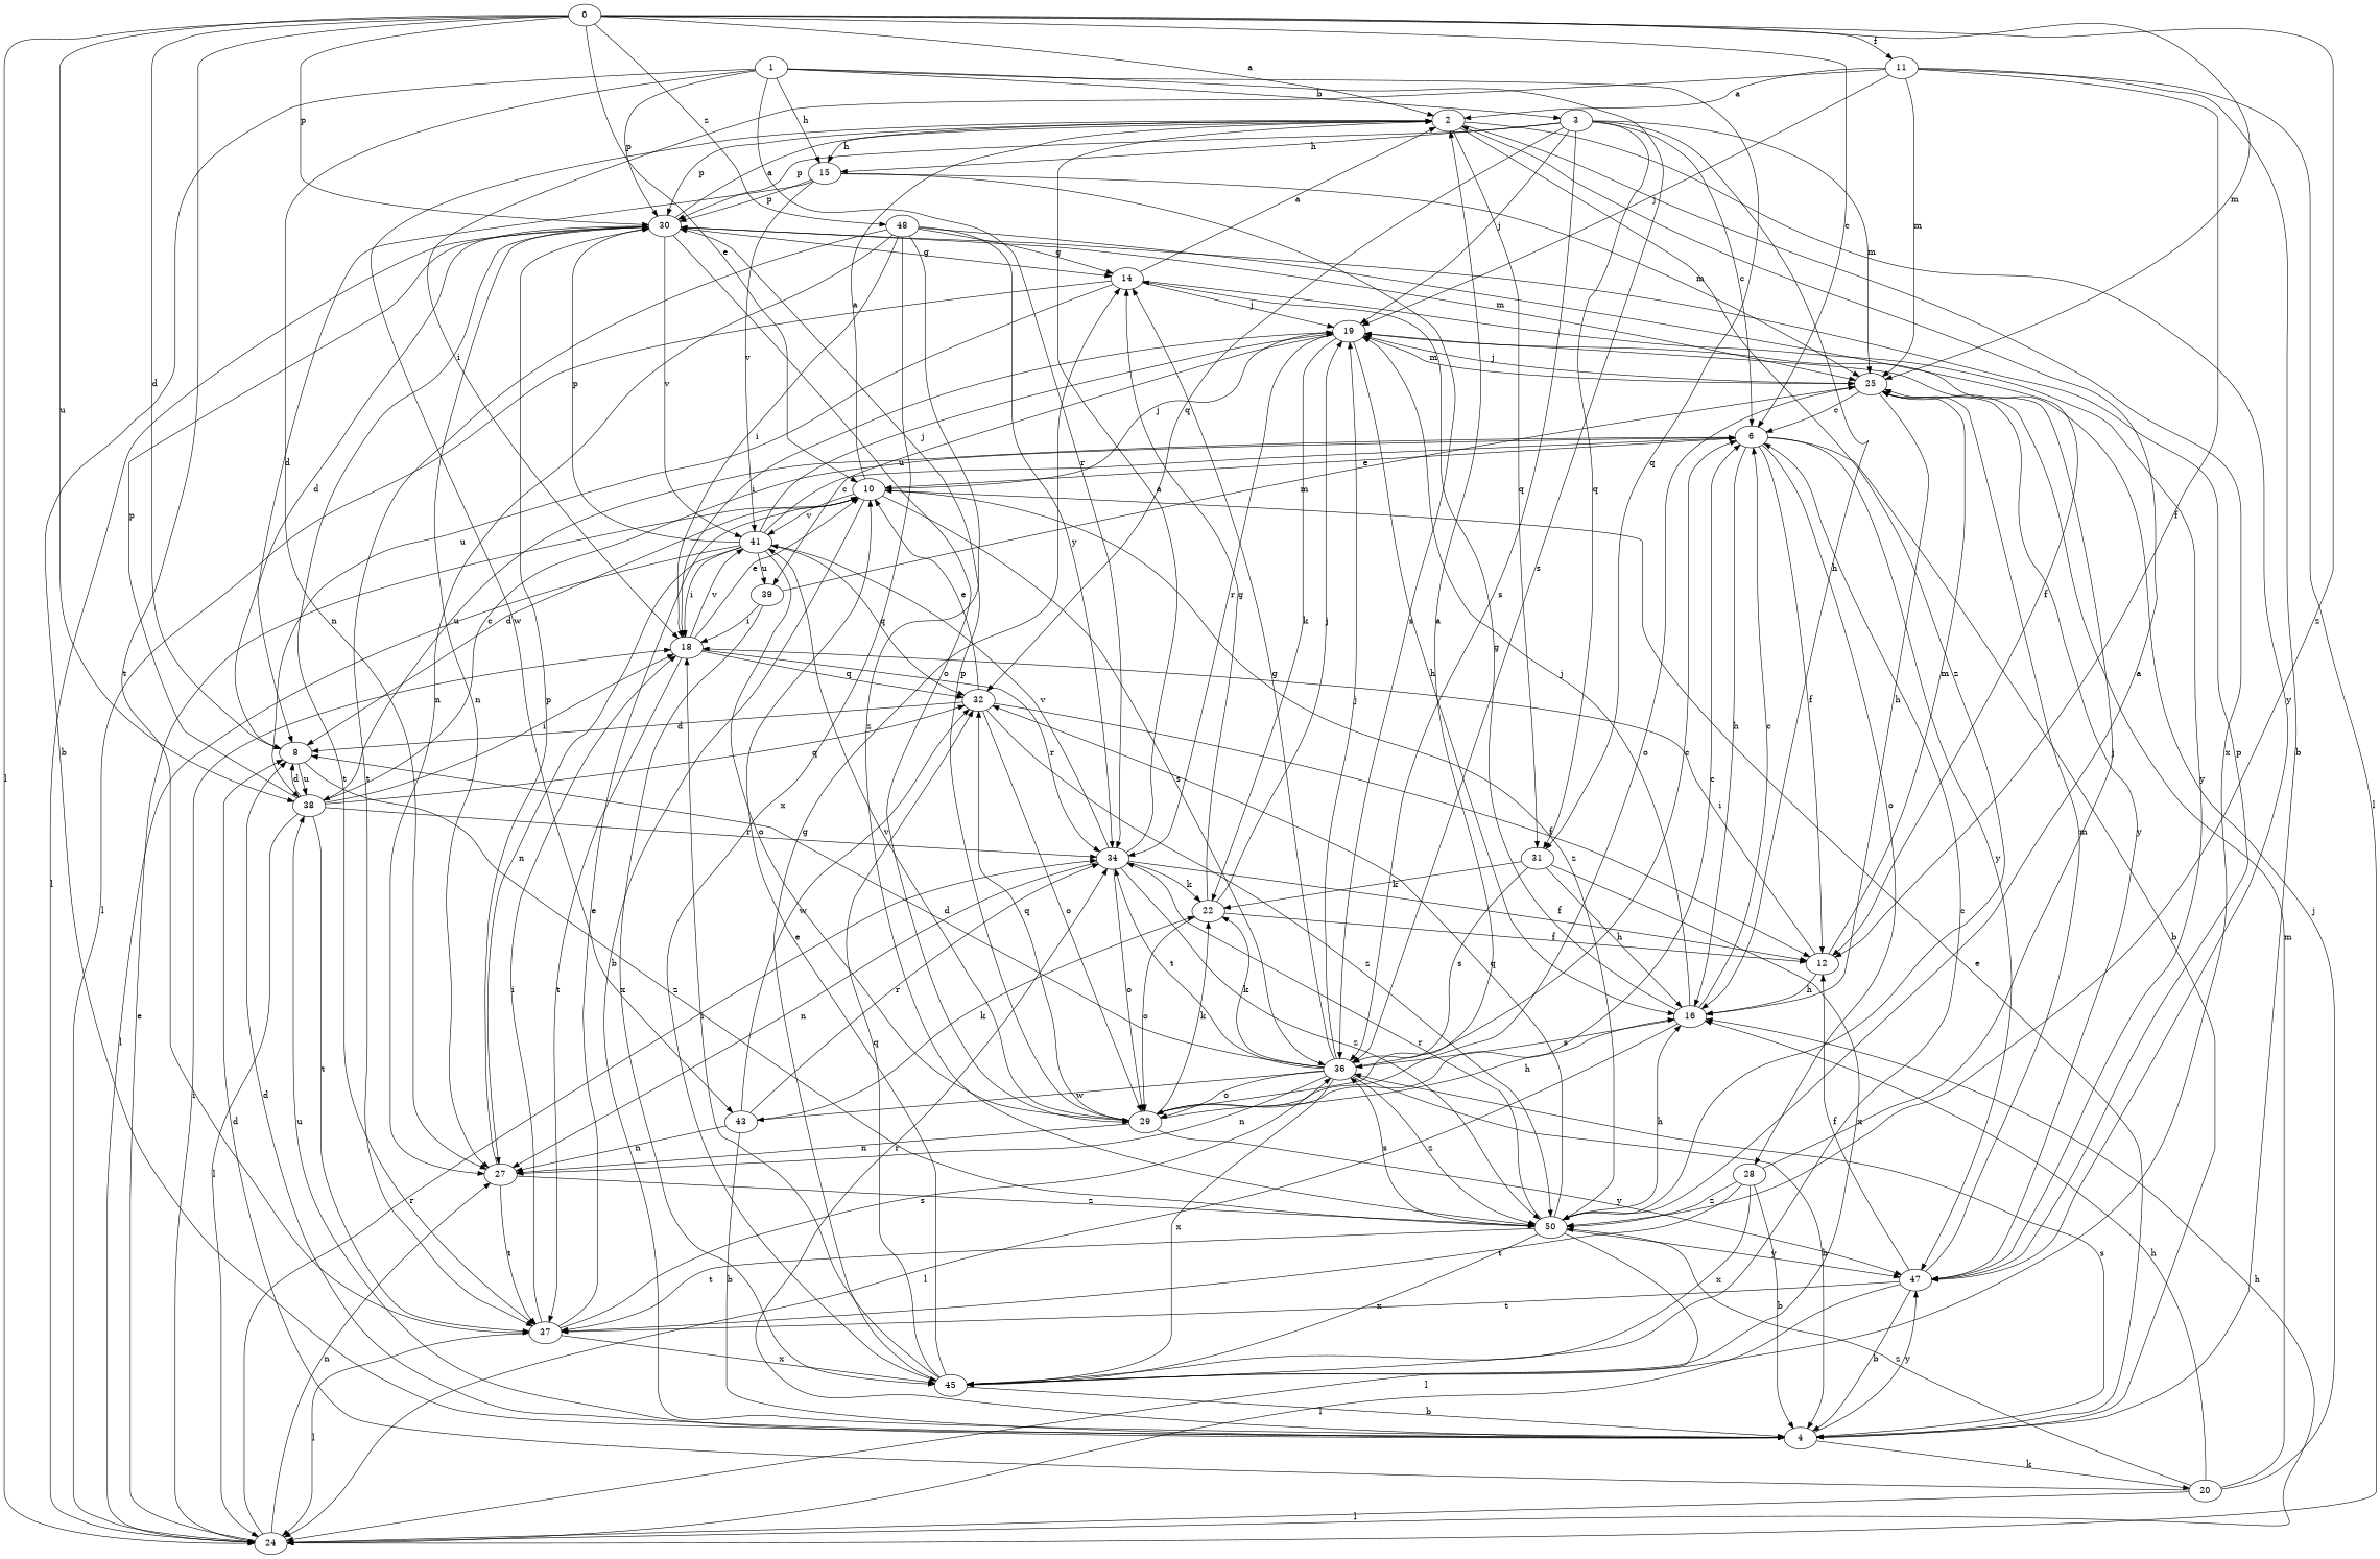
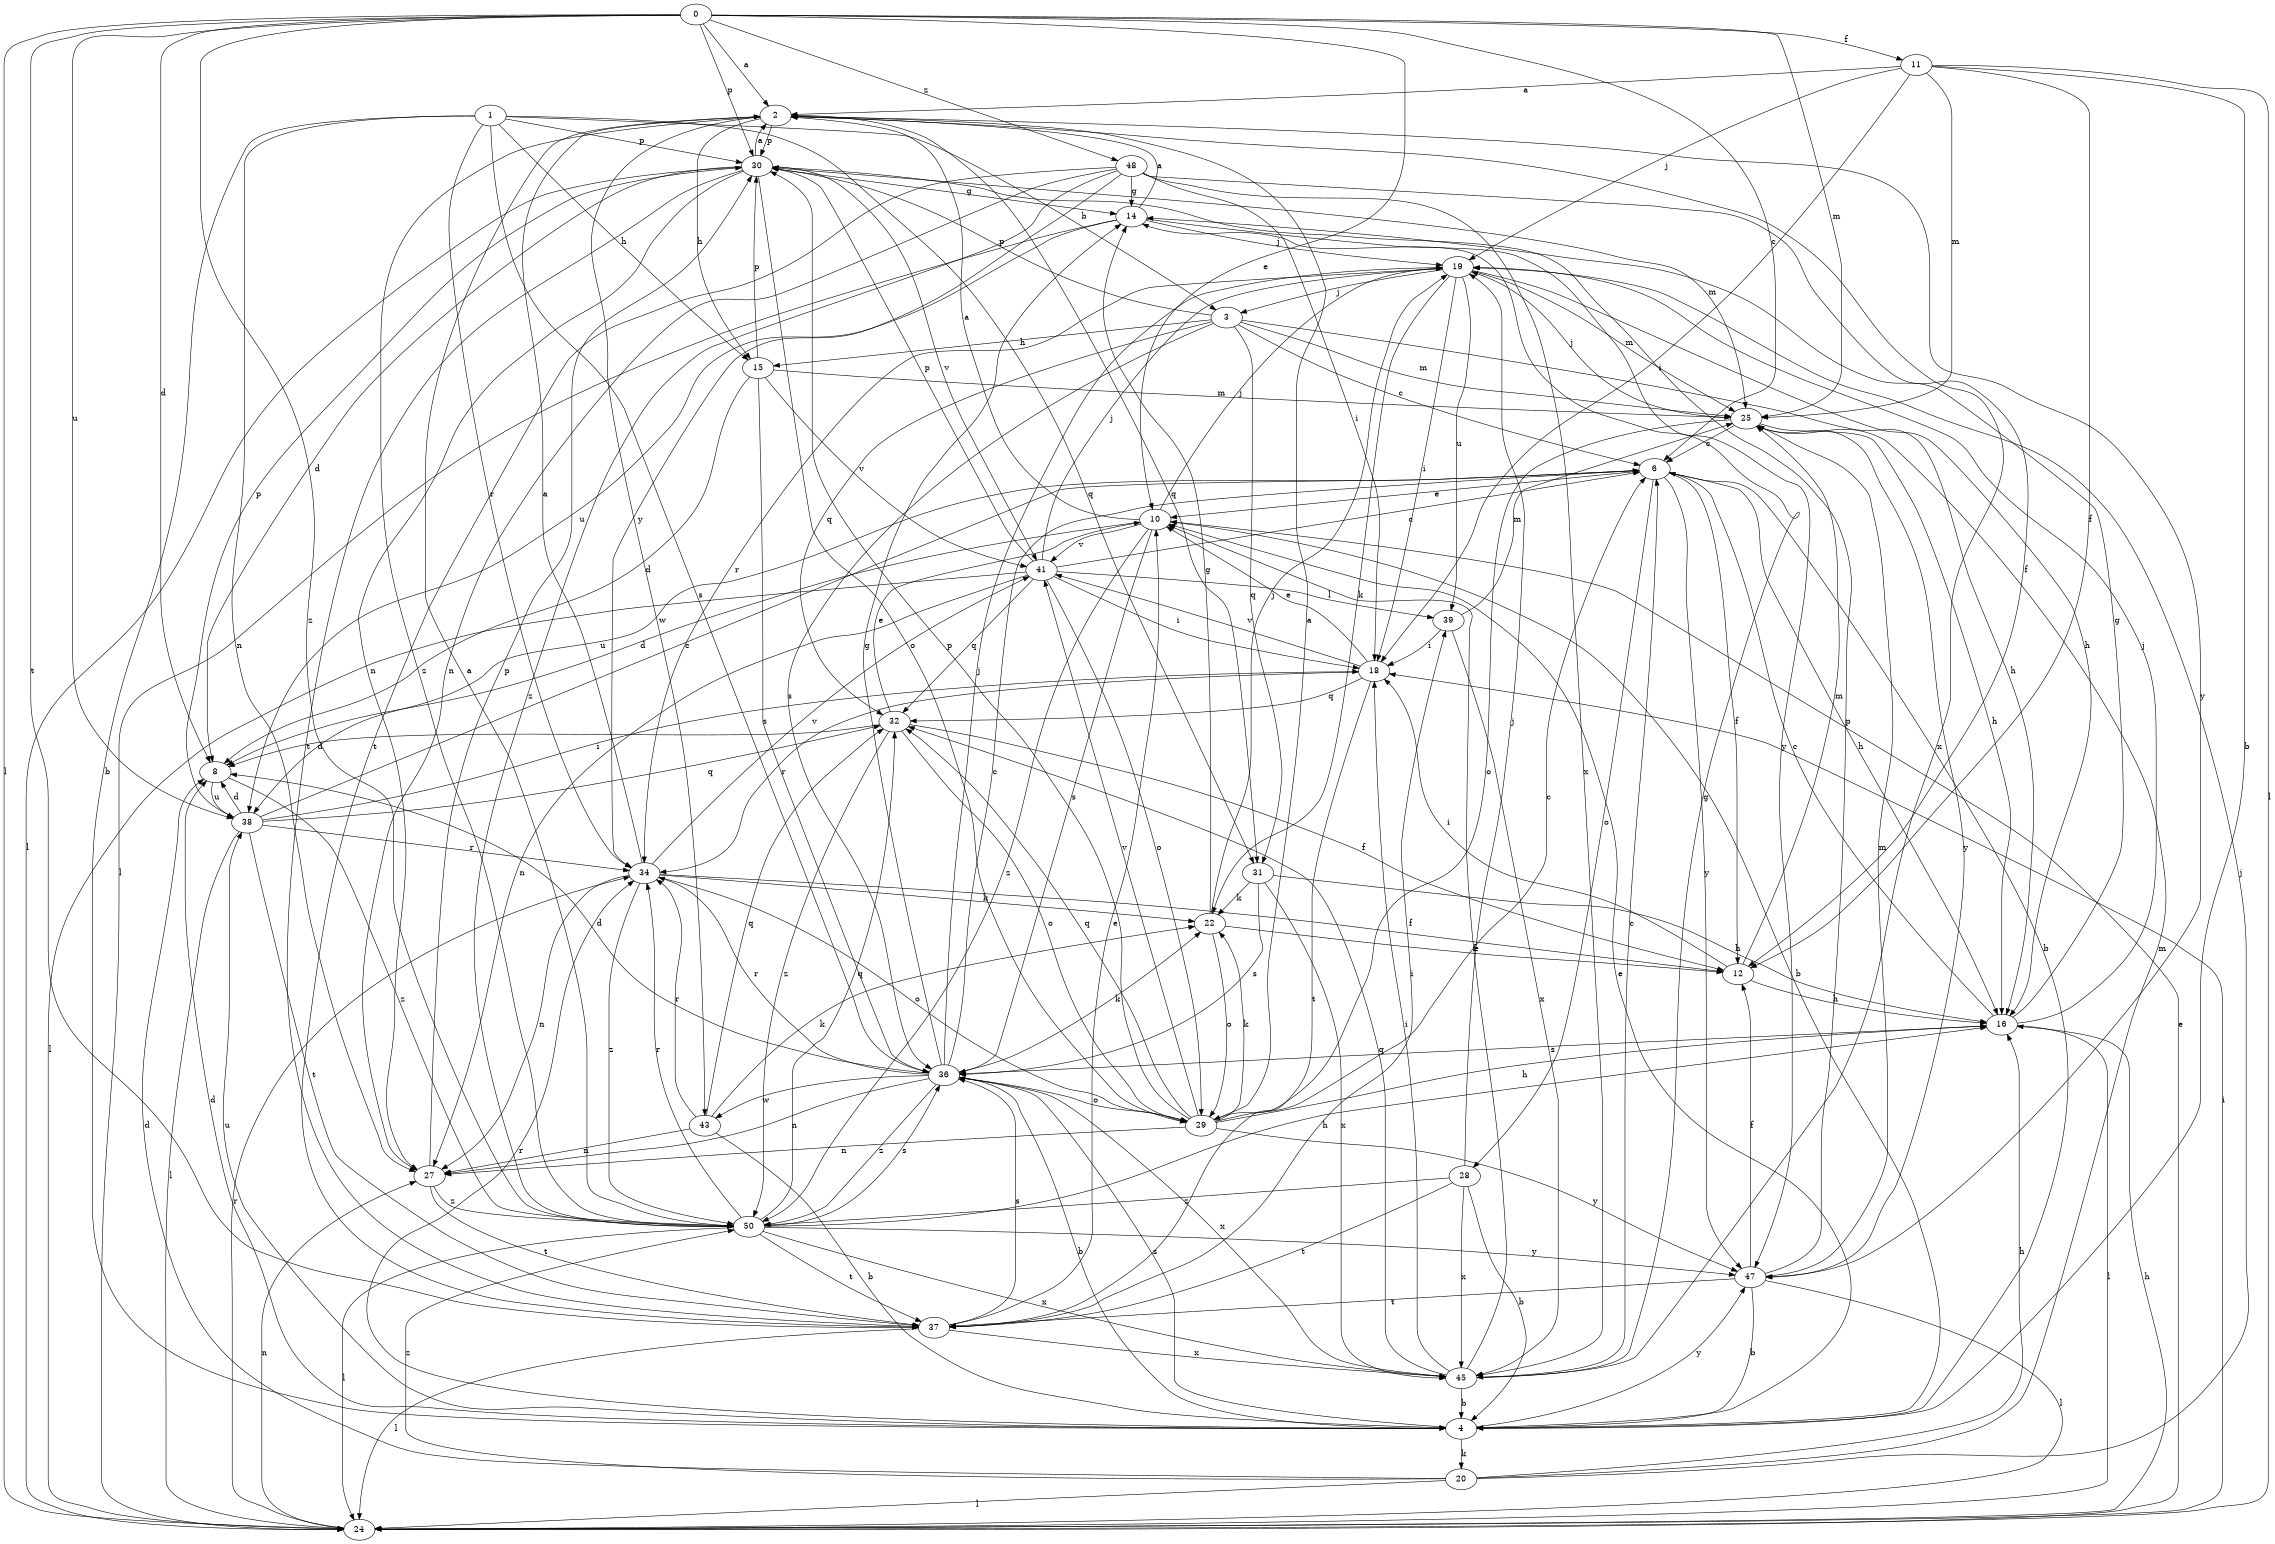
  strict digraph {
    0
    2
    6
    8
    10
    11
    24
    25
    30
    37
    38
    48
    50
    15
    31
    43
    45
    47
    4
    16
    12
    28
    36
    19
    41
    18
    27
    34
    29
    14
    32
    1
    3
    20
    22
    39
    0 -> 2 [label=a]
    0 -> 6 [label=c]
    0 -> 8 [label=d]
    0 -> 10 [label=e]
    0 -> 11 [label=f]
    0 -> 24 [label=l]
    0 -> 25 [label=m]
    0 -> 30 [label=p]
    0 -> 37 [label=t]
    0 -> 38 [label=u]
    0 -> 48 [label=z]
    0 -> 50 [label=z]
    2 -> 30 [label=p]
    2 -> 50 [label=z]
    2 -> 15 [label=h]
    2 -> 31 [label=q]
    2 -> 43 [label=w]
    2 -> 45 [label=x]
    2 -> 47 [label=y]
    6 -> 10 [label=e]
    6 -> 38 [label=u]
    6 -> 47 [label=y]
    6 -> 4 [label=b]
    6 -> 16 [label=h]
    6 -> 12 [label=f]
    6 -> 28 [label=o]
    8 -> 38 [label=u]
    8 -> 50 [label=z]
    10 -> 2 [label=a]
    10 -> 8 [label=d]
    10 -> 50 [label=z]
    10 -> 4 [label=b]
    10 -> 36 [label=s]
    10 -> 19 [label=j]
    10 -> 41 [label=v]
    11 -> 2 [label=a]
    11 -> 24 [label=l]
    11 -> 25 [label=m]
    11 -> 4 [label=b]
    11 -> 12 [label=f]
    11 -> 19 [label=j]
    11 -> 18 [label=i]
    24 -> 10 [label=e]
    24 -> 16 [label=h]
    24 -> 18 [label=i]
    24 -> 27 [label=n]
    24 -> 34 [label=r]
    25 -> 6 [label=c]
    25 -> 47 [label=y]
    25 -> 16 [label=h]
    25 -> 19 [label=j]
    25 -> 29 [label=o]
    30 -> 2 [label=a]
    30 -> 8 [label=d]
    30 -> 24 [label=l]
    30 -> 25 [label=m]
    30 -> 37 [label=t]
    30 -> 41 [label=v]
    30 -> 27 [label=n]
    30 -> 29 [label=o]
    30 -> 14 [label=g]
    37 -> 10 [label=e]
    37 -> 24 [label=l]
    37 -> 45 [label=x]
    37 -> 36 [label=s]
-   37 -> 18 [label=i]
+   37 -> 39 [label=i]
    38 -> 6 [label=c]
    38 -> 8 [label=d]
    38 -> 24 [label=l]
    38 -> 30 [label=p]
    38 -> 37 [label=t]
    38 -> 18 [label=i]
    38 -> 34 [label=r]
    38 -> 32 [label=q]
    48 -> 37 [label=t]
    48 -> 50 [label=z]
    48 -> 45 [label=x]
    48 -> 12 [label=f]
    48 -> 18 [label=i]
    48 -> 27 [label=n]
    48 -> 34 [label=y]
    48 -> 14 [label=g]
    50 -> 2 [label=a]
    50 -> 24 [label=l]
    50 -> 37 [label=t]
    50 -> 45 [label=x]
    50 -> 47 [label=y]
    50 -> 16 [label=h]
    50 -> 36 [label=s]
    50 -> 34 [label=r]
    50 -> 32 [label=q]
    15 -> 8 [label=d]
    15 -> 25 [label=m]
    15 -> 30 [label=p]
    15 -> 36 [label=s]
    15 -> 41 [label=v]
    31 -> 45 [label=x]
    31 -> 16 [label=h]
    31 -> 36 [label=s]
    31 -> 22 [label=k]
    43 -> 4 [label=b]
    43 -> 27 [label=n]
    43 -> 34 [label=r]
-   43 -> 32 [label=w]
+   43 -> 32 [label=q]
    43 -> 22 [label=k]
    45 -> 6 [label=c]
    45 -> 10 [label=e]
    45 -> 4 [label=b]
    45 -> 18 [label=i]
    45 -> 14 [label=g]
    45 -> 32 [label=q]
    47 -> 24 [label=l]
    47 -> 25 [label=m]
    47 -> 30 [label=p]
    47 -> 37 [label=t]
    47 -> 4 [label=b]
    47 -> 12 [label=f]
    4 -> 8 [label=d]
    4 -> 10 [label=e]
    4 -> 38 [label=u]
    4 -> 47 [label=y]
    4 -> 36 [label=s]
    4 -> 34 [label=r]
    4 -> 20 [label=k]
    16 -> 6 [label=c]
    16 -> 24 [label=l]
    16 -> 36 [label=s]
    16 -> 19 [label=j]
    16 -> 14 [label=g]
    12 -> 25 [label=m]
    12 -> 16 [label=h]
    12 -> 18 [label=i]
    28 -> 37 [label=t]
    28 -> 50 [label=z]
    28 -> 45 [label=x]
    28 -> 4 [label=b]
    28 -> 19 [label=j]
    36 -> 6 [label=c]
    36 -> 8 [label=d]
    36 -> 50 [label=z]
    36 -> 43 [label=w]
    36 -> 45 [label=x]
    36 -> 4 [label=b]
    36 -> 19 [label=j]
    36 -> 27 [label=n]
-   36 -> 34 [label=t]
+   36 -> 34 [label=r]
    36 -> 29 [label=o]
    36 -> 14 [label=g]
    36 -> 22 [label=k]
    19 -> 25 [label=m]
    19 -> 16 [label=h]
    19 -> 18 [label=i]
    19 -> 34 [label=r]
    19 -> 22 [label=k]
    19 -> 39 [label=u]
    41 -> 6 [label=c]
    41 -> 24 [label=l]
    41 -> 30 [label=p]
    41 -> 19 [label=j]
    41 -> 18 [label=i]
    41 -> 27 [label=n]
    41 -> 29 [label=o]
    41 -> 32 [label=q]
-   41 -> 39 [label=u]
+   41 -> 39 [label=l]
    18 -> 10 [label=e]
    18 -> 37 [label=t]
    18 -> 41 [label=v]
    18 -> 34 [label=r]
    18 -> 32 [label=q]
    27 -> 30 [label=p]
    27 -> 37 [label=t]
    27 -> 50 [label=z]
    34 -> 2 [label=a]
    34 -> 50 [label=z]
    34 -> 12 [label=f]
    34 -> 41 [label=v]
    34 -> 27 [label=n]
    34 -> 29 [label=o]
    34 -> 22 [label=k]
    29 -> 2 [label=a]
    29 -> 6 [label=c]
    29 -> 30 [label=p]
    29 -> 47 [label=y]
    29 -> 16 [label=h]
    29 -> 41 [label=v]
    29 -> 27 [label=n]
    29 -> 32 [label=q]
    29 -> 22 [label=k]
    14 -> 2 [label=a]
    14 -> 24 [label=l]
    14 -> 38 [label=u]
    14 -> 47 [label=y]
    14 -> 19 [label=j]
    32 -> 8 [label=d]
    32 -> 10 [label=e]
    32 -> 50 [label=z]
    32 -> 12 [label=f]
    32 -> 29 [label=o]
    1 -> 30 [label=p]
    1 -> 15 [label=h]
    1 -> 31 [label=q]
    1 -> 4 [label=b]
    1 -> 36 [label=s]
    1 -> 27 [label=n]
    1 -> 34 [label=r]
    1 -> 3 [label=b]
    3 -> 6 [label=c]
    3 -> 25 [label=m]
    3 -> 30 [label=p]
    3 -> 15 [label=h]
    3 -> 31 [label=q]
    3 -> 16 [label=h]
    3 -> 36 [label=s]
-   3 -> 19 [label=j]
+   19 -> 3 [label=j]
    3 -> 32 [label=q]
    20 -> 8 [label=d]
    20 -> 24 [label=l]
    20 -> 25 [label=m]
    20 -> 50 [label=z]
    20 -> 16 [label=h]
    20 -> 19 [label=j]
    22 -> 12 [label=f]
    22 -> 19 [label=j]
    22 -> 29 [label=o]
    22 -> 14 [label=g]
    39 -> 25 [label=m]
    39 -> 45 [label=x]
    39 -> 18 [label=i]
  }
